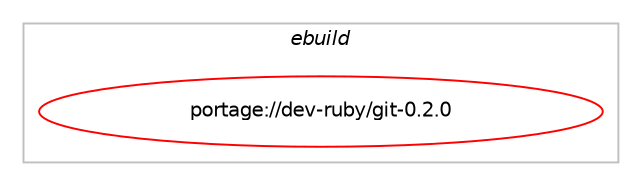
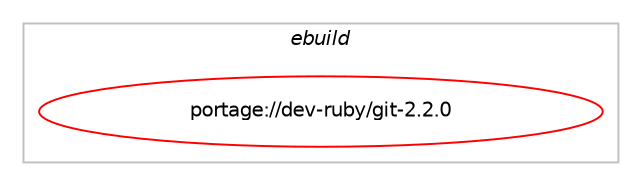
  digraph {
    compound=true
    concentrate=true
    fontname=Helvetica
    fontsize=10
    newrank=true
    rankdir=LR
    ranksep=1.5
-   n1 [color=red fontname=Helvetica fontsize=10 label="portage://dev-ruby/git-0.2.0" width=4]
+   n1 [color=red fontname=Helvetica fontsize=10 label="portage://dev-ruby/git-2.2.0" width=4]
    subgraph cluster_1 {
      color=gray
      label=<<i>ebuild</i>>
      n1
    }
    subgraph cluster_2 {
      color=gray
      label=<<i>dependencies</i>>
      subgraph cluster_3 {
        color=gray
        fillcolor="#eeeeee"
        label=<<i>compile</i>>
        style=filled
      }
      subgraph cluster_4 {
        color=gray
        fillcolor="#eeeeee"
        label=<<i>compile and run</i>>
        style=filled
      }
      subgraph cluster_5 {
        color=gray
        fillcolor="#eeeeee"
        label=<<i>run</i>>
        style=filled
      }
    }
    subgraph cluster_6 {
      color=gray
      label=<<i>candidates</i>>
      rank=same
    }
  }
